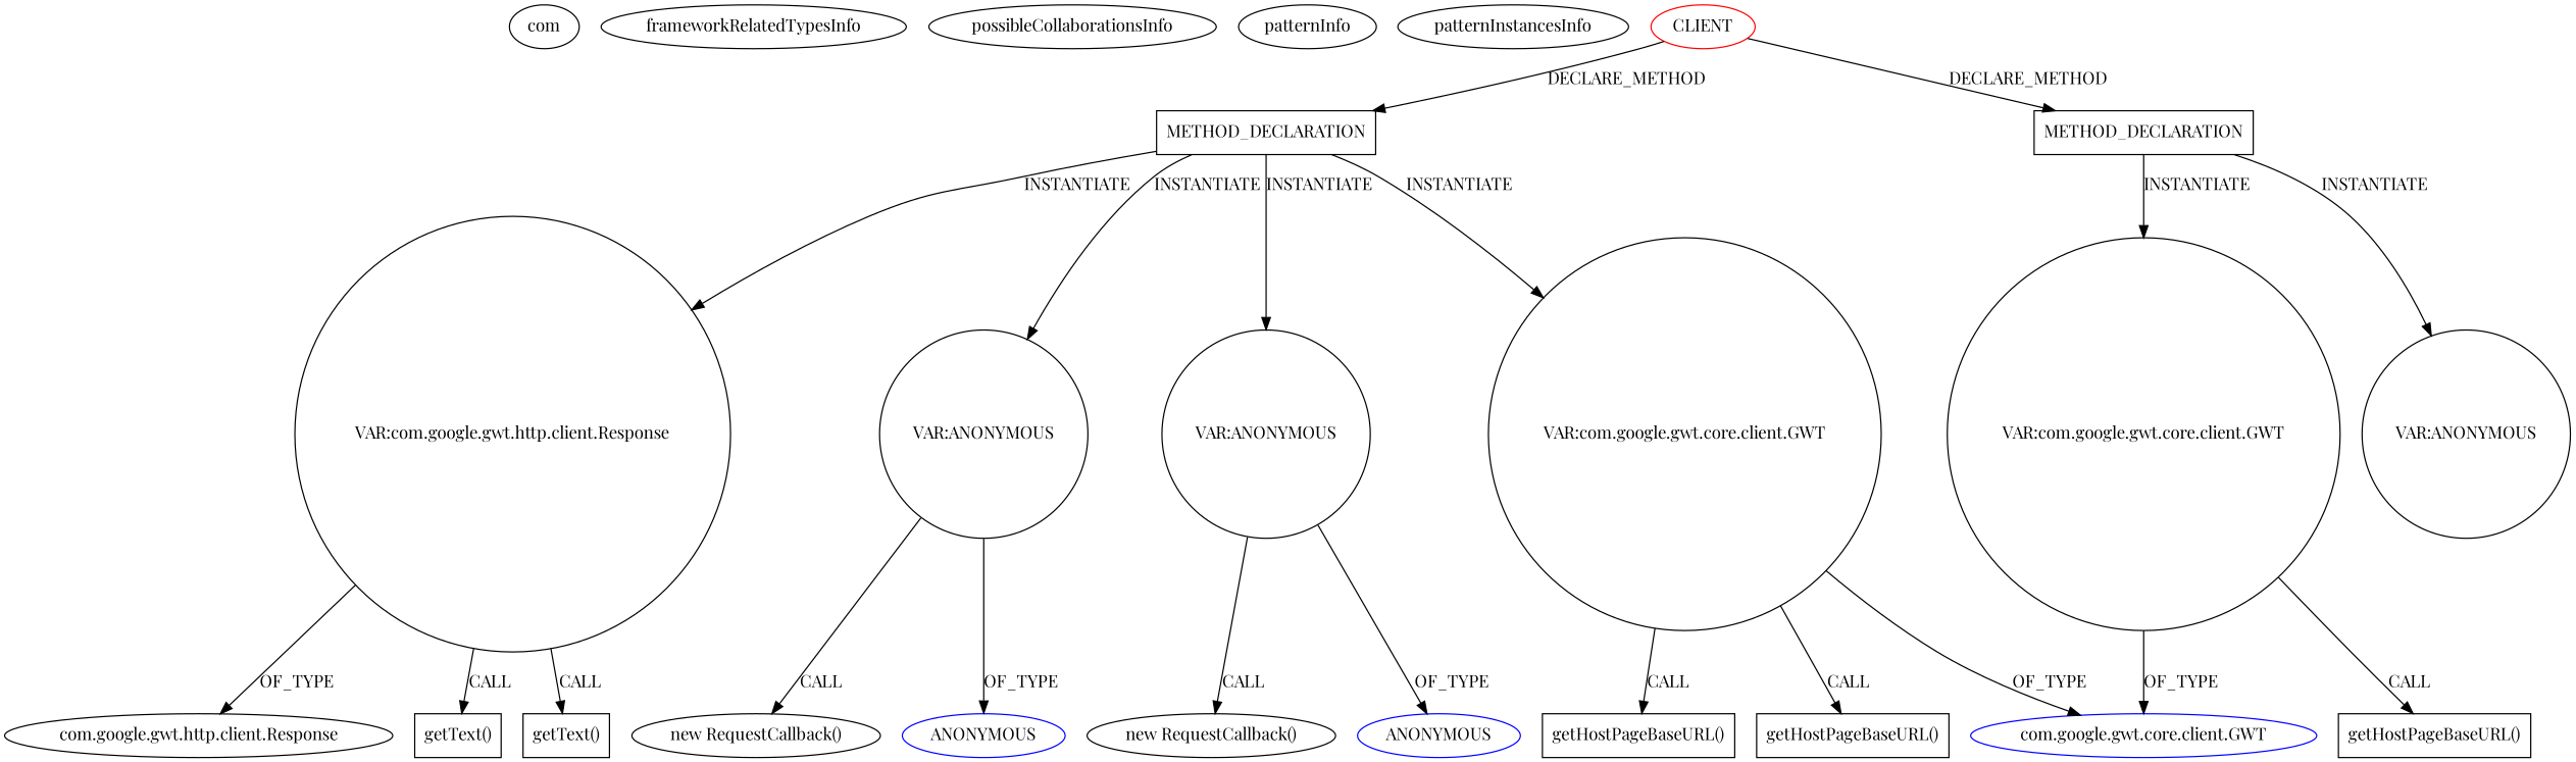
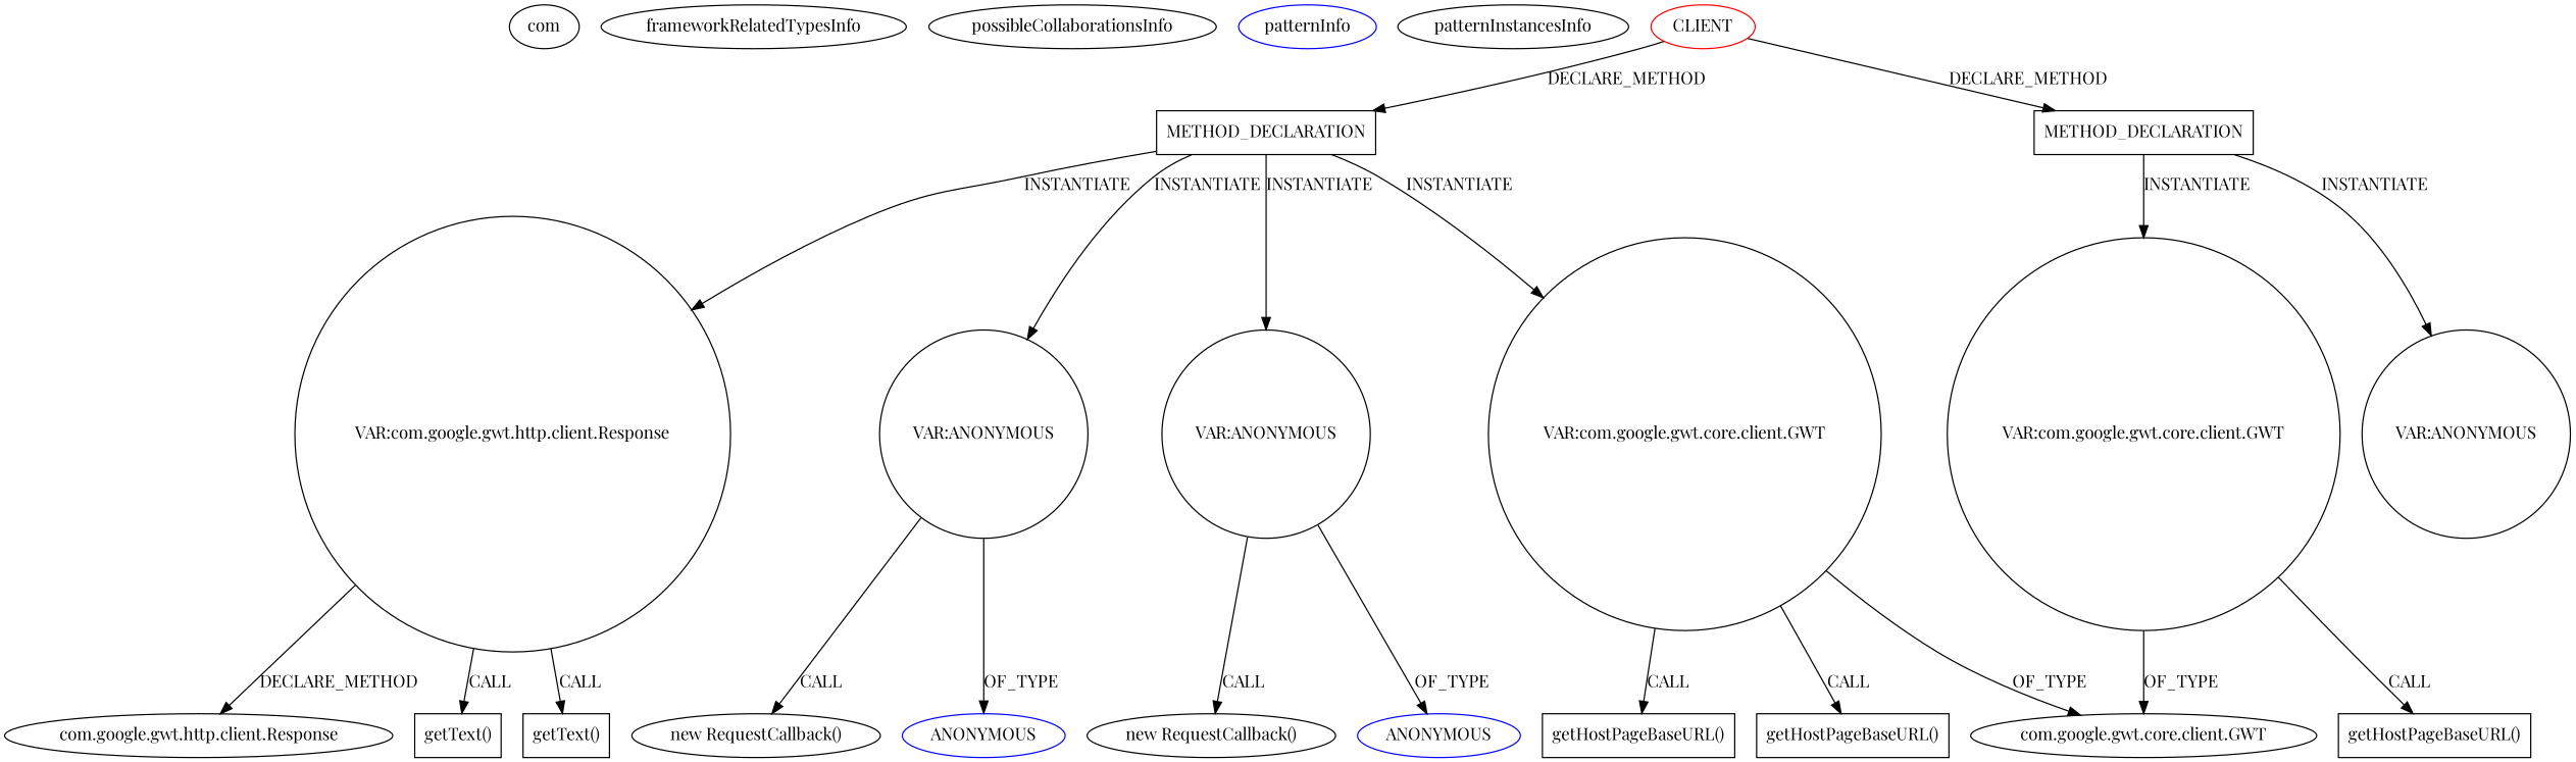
  digraph {
    fontname="Playfair Display"
    node [fontname="Playfair Display" isFrameworkType=false vertexType=VARIABLE_EXPRESION]
    edge [fontname="Playfair Display"]
    n1 [category=pattern graphId=327 isAnonymous=false label=com possibleRelation=false isFrameworkType="" vertexType=""]
    frameworkRelatedTypesInfo [isFrameworkType="" vertexType=""]
    possibleCollaborationsInfo [isFrameworkType="" vertexType=""]
-   patternInfo [frequency=2.0 patternRootClient=0 isFrameworkType="" vertexType=""]
+   patternInfo [frequency=2.0 patternRootClient=0 color=blue isFrameworkType="" vertexType=""]
    patternInstancesInfo [0="12010994-GLI-TP1~/12010994-GLI-TP1/GLI-TP1-master/src/main/java/fr/istic/m2gl/gli/client/gli.java~gli~1" 1="12010994-GLI-TP1~/12010994-GLI-TP1/GLI-TP1-master/src/main/java/fr/istic/m2gl/gli/client/TableWidget.java~TableWidget~8" isFrameworkType="" vertexType=""]
    n6 [label="com.google.gwt.http.client.Response" vertexType=FRAMEWORK_CLASS_TYPE]
    n7 [label="VAR:com.google.gwt.http.client.Response" shape=circle]
    n8 [label="getText()" shape=box vertexType=INSIDE_CALL]
    n9 [label="getText()" shape=box vertexType=INSIDE_CALL]
    n10 [label=METHOD_DECLARATION shape=box vertexType=CLIENT_METHOD_DECLARATION]
    n11 [label="VAR:ANONYMOUS" shape=circle]
    n12 [label="VAR:ANONYMOUS" shape=circle]
    n13 [label="VAR:com.google.gwt.core.client.GWT" shape=circle]
    n14 [label="new RequestCallback()" vertexType=CONSTRUCTOR_CALL]
    n15 [color=blue label=ANONYMOUS vertexType=REFERENCE_ANONYMOUS_DECLARATION]
    n16 [label="new RequestCallback()" vertexType=CONSTRUCTOR_CALL]
    n17 [color=blue label=ANONYMOUS vertexType=REFERENCE_ANONYMOUS_DECLARATION]
    n18 [label="getHostPageBaseURL()" shape=box vertexType=INSIDE_CALL]
    n19 [label="getHostPageBaseURL()" shape=box vertexType=INSIDE_CALL]
-   n20 [label="com.google.gwt.core.client.GWT" vertexType=FRAMEWORK_CLASS_TYPE color=blue]
+   n20 [label="com.google.gwt.core.client.GWT" vertexType=FRAMEWORK_CLASS_TYPE]
    n21 [color=red label=CLIENT vertexType=ROOT_CLIENT_CLASS_DECLARATION]
    n22 [label=METHOD_DECLARATION shape=box vertexType=CLIENT_METHOD_DECLARATION]
    n23 [label="VAR:com.google.gwt.core.client.GWT" shape=circle]
    n24 [label="VAR:ANONYMOUS" shape=circle]
    n25 [label="getHostPageBaseURL()" shape=box vertexType=INSIDE_CALL]
-   n7 -> n6 [label=OF_TYPE]
+   n7 -> n6 [label=DECLARE_METHOD]
    n7 -> n8 [label=CALL]
    n7 -> n9 [label=CALL]
    n10 -> n7 [label=INSTANTIATE]
    n10 -> n11 [label=INSTANTIATE]
    n10 -> n12 [label=INSTANTIATE]
    n10 -> n13 [label=INSTANTIATE]
    n11 -> n14 [label=CALL]
    n11 -> n15 [label=OF_TYPE]
    n12 -> n16 [label=CALL]
    n12 -> n17 [label=OF_TYPE]
    n13 -> n18 [label=CALL]
    n13 -> n19 [label=CALL]
    n13 -> n20 [label=OF_TYPE]
    n21 -> n10 [label=DECLARE_METHOD]
    n21 -> n22 [label=DECLARE_METHOD]
    n22 -> n23 [label=INSTANTIATE]
    n22 -> n24 [label=INSTANTIATE]
    n23 -> n20 [label=OF_TYPE]
    n23 -> n25 [label=CALL]
  }
